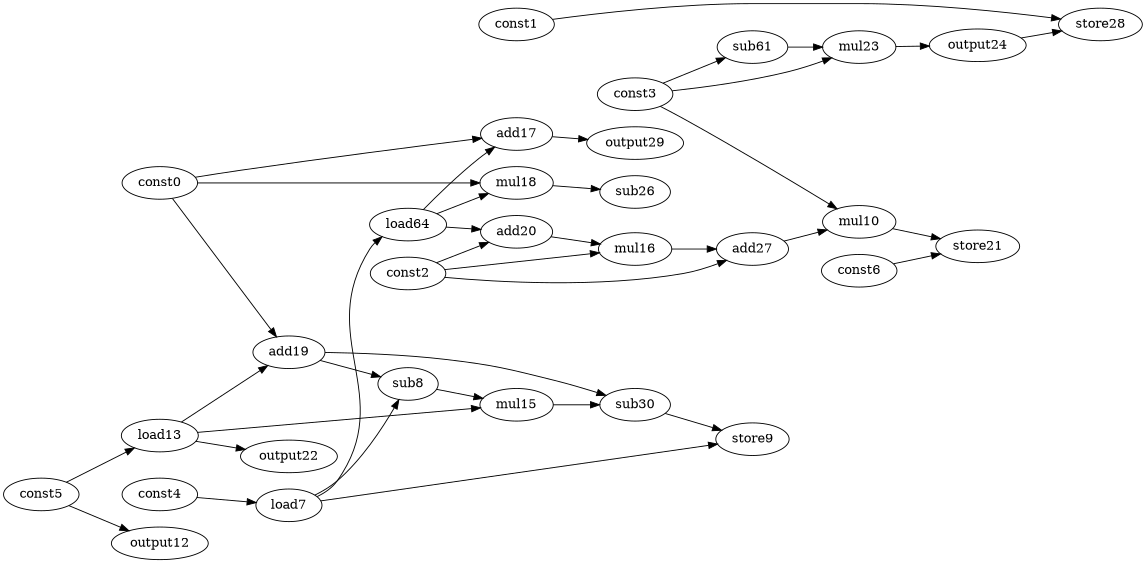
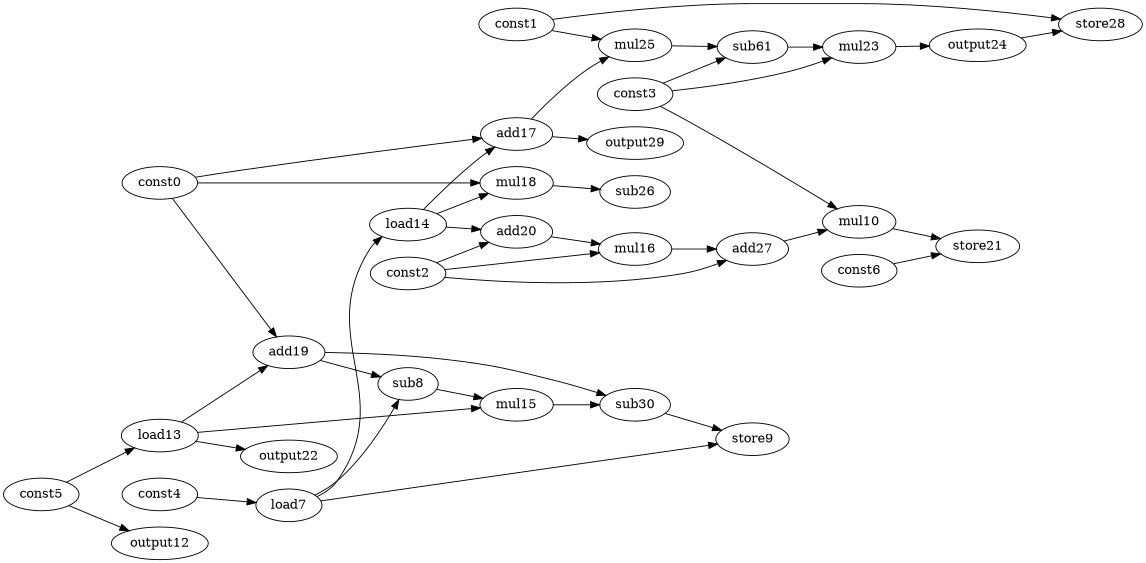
  digraph {
    rankdir=LR
    node [opcode=const]
    edge [operand=0]
    add17 [opcode=add]
    const0
    mul18 [opcode=mul]
    add19 [opcode=add]
+   mul25 [opcode=mul]
    output29 [opcode=output]
    sub26 [opcode=sub]
    sub8 [opcode=sub]
    sub30 [opcode=sub]
    const1
    store28 [opcode=store]
    n12 [label=sub61 opcode=sub]
    mul16 [opcode=mul]
    const2
    add20 [opcode=add]
    add27 [opcode=add]
    mul10 [opcode=mul]
    const3
    mul23 [opcode=mul]
    store21 [opcode=store]
    output24 [opcode=output]
    load7 [opcode=load]
    const4
    store9 [opcode=store]
-   load14 [opcode=load label=load64]
+   load14 [opcode=load]
    output12 [opcode=output]
    const5
    load13 [opcode=load]
    mul15 [opcode=mul]
    output22 [opcode=output]
    const6
+   add17 -> mul25
    add17 -> output29
    const0 -> add17
    const0 -> mul18
    const0 -> add19
    mul18 -> sub26
    add19 -> sub8
    add19 -> sub30
+   mul25 -> n12
    sub8 -> mul15
    sub30 -> store9
+   const1 -> mul25 [operand=1]
    const1 -> store28
    n12 -> mul23 [operand=1]
    mul16 -> add27
    const2 -> mul16
    const2 -> add20
    const2 -> add27 [operand=1]
    add20 -> mul16 [operand=1]
    add27 -> mul10
    mul10 -> store21
    const3 -> n12 [operand=1]
    const3 -> mul10 [operand=1]
    const3 -> mul23
    mul23 -> output24
    output24 -> store28 [operand=1]
    load7 -> sub8 [operand=1]
    load7 -> store9 [operand=1]
    load7 -> load14
    const4 -> load7
    load14 -> add17 [operand=1]
    load14 -> mul18 [operand=1]
    load14 -> add20 [operand=1]
    const5 -> output12
    const5 -> load13
    load13 -> add19 [operand=1]
    load13 -> mul15 [operand=1]
    load13 -> output22
    mul15 -> sub30 [operand=1]
    const6 -> store21 [operand=1]
  }
